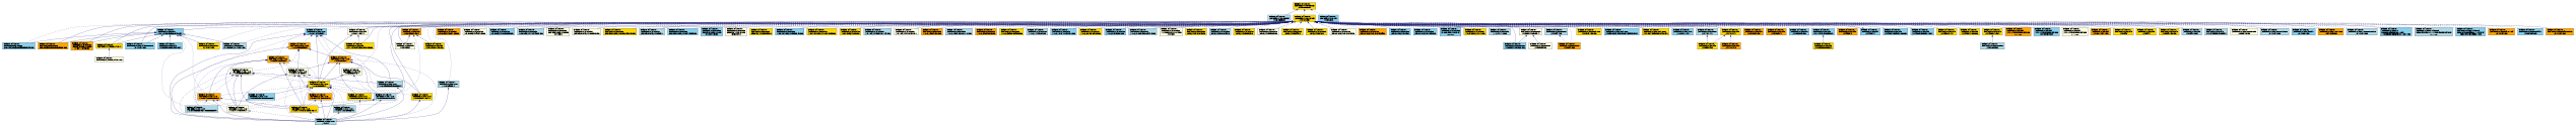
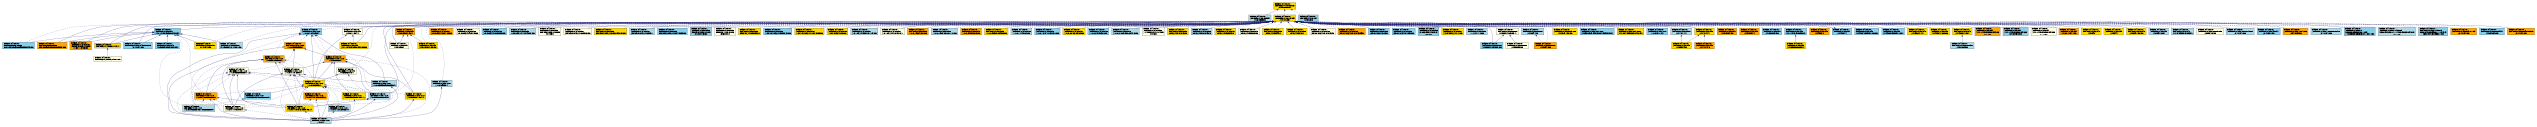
  digraph {
    node [color=black fillcolor=gold fontname=Helvetica fontsize=10 shape=record style=filled]
    edge [color=midnightblue dir=back fontname=Helvetica fontsize=10 labelfontname=Helvetica labelfontsize=10 style=solid]
    n1 [fontcolor=black height=0.2 label="3rdParty/trilinos-nox\l/packages/ml/src/Coarsen\l/ml_amg_genP.h" width=0.4]
    n2 [fillcolor=lightblue height=0.2 label="3rdParty/trilinos-nox\l/packages/ml/src/Coarsen\l/ml_amg_genP.c" width=0.4]
    n3 [height=0.2 label="3rdParty/trilinos-nox\l/packages/ml/src/Include\l/ml_include.h" width=0.4]
    n4 [fillcolor=skyblue height=0.2 label="3rdParty/trilinos-nox\l/packages/ml/src/Main\l/ml_struct.c" width=0.4]
    n5 [fillcolor=skyblue height=0.2 label="3rdParty/trilinos-nox\l/packages/belos/epetra\l/example/PCPG/PCPGEpetraExFile.cpp" width=0.4]
    n6 [fillcolor=orange height=0.2 label="3rdParty/trilinos-nox\l/packages/belos/epetra\l/test/PCPG/test_pcpg_epetraex.cpp" width=0.4]
    n7 [fillcolor=orange height=0.2 label="3rdParty/trilinos-nox\l/packages/ml/examples\l/Advanced/ml_analyze.cpp" width=0.4]
    n8 [fillcolor=lightyellow height=0.2 label="3rdParty/trilinos-nox\l/packages/ml/examples\l/Advanced/ml_filtering.cpp" width=0.4]
    n9 [fillcolor=skyblue height=0.2 label="3rdParty/trilinos-nox\l/packages/ml/examples\l/Advanced/ml_user_aggr.cpp" width=0.4]
    n10 [fillcolor=lightblue height=0.2 label="3rdParty/trilinos-nox\l/packages/ml/examples\l/Advanced/ml_with_ifpack.cpp" width=0.4]
    n11 [fillcolor=lightyellow height=0.2 label="3rdParty/trilinos-nox\l/packages/ml/examples\l/BasicExamples/ml_aztec\l_simple.c" width=0.4]
    n12 [fillcolor=lightyellow height=0.2 label="3rdParty/trilinos-nox\l/packages/ml/examples\l/BasicExamples/ml_operator.cpp" width=0.4]
    n13 [height=0.2 label="3rdParty/trilinos-nox\l/packages/ml/examples\l/BasicExamples/ml_preconditioner.cpp" width=0.4]
    n14 [fillcolor=orange height=0.2 label="3rdParty/trilinos-nox\l/packages/ml/examples\l/BasicExamples/ml_read\l_MatrixMarket.cpp" width=0.4]
    n15 [fillcolor=lightblue height=0.2 label="3rdParty/trilinos-nox\l/packages/ml/examples\l/BasicExamples/ml_readex.c" width=0.4]
    n16 [fillcolor=skyblue height=0.2 label="3rdParty/trilinos-nox\l/packages/ml/examples\l/BasicExamples/ml_scalingtest.cpp" width=0.4]
    n17 [fillcolor=skyblue height=0.2 label="3rdParty/trilinos-nox\l/packages/ml/examples\l/BasicExamples/ml_user\l_smoothing.cpp" width=0.4]
    n18 [fillcolor=lightyellow height=0.2 label="3rdParty/trilinos-nox\l/packages/ml/examples\l/Elasticity/ml_example\l_elasticity.c" width=0.4]
    n19 [height=0.2 label="3rdParty/trilinos-nox\l/packages/ml/examples\l/Elasticity/ml_read_elas.c" width=0.4]
    n20 [fillcolor=skyblue height=0.2 label="3rdParty/trilinos-nox\l/packages/ml/examples\l/MatrixFormats/ml_EpetraVbr.cpp" width=0.4]
    n21 [height=0.2 label="3rdParty/trilinos-nox\l/packages/ml/examples\l/MatrixFormats/ml_MatrixFree.cpp" width=0.4]
    n22 [height=0.2 label="3rdParty/trilinos-nox\l/packages/ml/examples\l/MatrixFree/ml_1D.cpp" width=0.4]
    n23 [fillcolor=lightblue height=0.2 label="3rdParty/trilinos-nox\l/packages/ml/examples\l/Maxwell/ml_read_maxwell.cpp" width=0.4]
    n24 [fillcolor=lightyellow height=0.2 label="3rdParty/trilinos-nox\l/packages/ml/examples\l/Maxwell/ml_simple_max.c" width=0.4]
    n25 [fillcolor=orange height=0.2 label="3rdParty/trilinos-nox\l/packages/ml/examples\l/MLAPI/AdaptiveSA.cpp" width=0.4]
    n26 [fillcolor=lightblue height=0.2 label="3rdParty/trilinos-nox\l/packages/ml/examples\l/MLAPI/AdaptiveSA_SAMIS.cpp" width=0.4]
    n27 [fillcolor=orange height=0.2 label="3rdParty/trilinos-nox\l/packages/ml/examples\l/MLAPI/Blackboard.cpp" width=0.4]
    n28 [height=0.2 label="3rdParty/trilinos-nox\l/packages/ml/examples\l/MLAPI/EpetraInterface.cpp" width=0.4]
    n29 [fillcolor=lightblue height=0.2 label="3rdParty/trilinos-nox\l/packages/ml/examples\l/MLAPI/MultiLevel.cpp" width=0.4]
    n30 [fillcolor=skyblue height=0.2 label="3rdParty/trilinos-nox\l/packages/ml/examples\l/MLAPI/NonSymmetricSA.cpp" width=0.4]
    n31 [height=0.2 label="3rdParty/trilinos-nox\l/packages/ml/examples\l/MLAPI/PowerMethod.cpp" width=0.4]
    n32 [fillcolor=skyblue height=0.2 label="3rdParty/trilinos-nox\l/packages/ml/examples\l/MLAPI/Richardson.cpp" width=0.4]
    n33 [fillcolor=lightblue height=0.2 label="3rdParty/trilinos-nox\l/packages/ml/examples\l/MLAPI/TwoLevelDDAdditive.cpp" width=0.4]
    n34 [fillcolor=lightyellow height=0.2 label="3rdParty/trilinos-nox\l/packages/ml/examples\l/MultipleRHS/ml_multiple\l_rhs.cpp" width=0.4]
    n35 [height=0.2 label="3rdParty/trilinos-nox\l/packages/ml/examples\l/Other/ml_example2d.c" width=0.4]
    n36 [fillcolor=lightblue height=0.2 label="3rdParty/trilinos-nox\l/packages/ml/examples\l/Other/ml_example3d.c" width=0.4]
    n37 [height=0.2 label="3rdParty/trilinos-nox\l/packages/ml/examples\l/Other/ml_read_elas.c" width=0.4]
    n38 [fillcolor=lightyellow height=0.2 label="3rdParty/trilinos-nox\l/packages/ml/examples\l/Other/ml_read_salsa.c" width=0.4]
    n39 [height=0.2 label="3rdParty/trilinos-nox\l/packages/ml/examples\l/Other/ml_readfile.c" width=0.4]
    n40 [height=0.2 label="3rdParty/trilinos-nox\l/packages/ml/examples\l/Other/ml_recirc.c" width=0.4]
    n41 [fillcolor=lightyellow height=0.2 label="3rdParty/trilinos-nox\l/packages/ml/examples\l/StandAlone/ml_example1d.c" width=0.4]
    n42 [fillcolor=orange height=0.2 label="3rdParty/trilinos-nox\l/packages/ml/examples\l/StandAlone/ml_example1dGS.c" width=0.4]
    n43 [fillcolor=skyblue height=0.2 label="3rdParty/trilinos-nox\l/packages/ml/examples\l/StandAlone/mlguide.c" width=0.4]
    n44 [fillcolor=skyblue height=0.2 label="3rdParty/trilinos-nox\l/packages/ml/examples\l/StandAlone/mlguide_par.c" width=0.4]
    n45 [fillcolor=skyblue height=0.2 label="3rdParty/trilinos-nox\l/packages/ml/examples\l/TwoLevelDD/ml_2level\l_DD.cpp" width=0.4]
    n46 [height=0.2 label="3rdParty/trilinos-nox\l/packages/ml/examples\l/Visualization/ml_viz.cpp" width=0.4]
    n47 [fillcolor=lightblue height=0.2 label="3rdParty/trilinos-nox\l/packages/ml/examples\l/XML/ml_XML.cpp" width=0.4]
    n48 [height=0.2 label="3rdParty/trilinos-nox\l/packages/ml/matlab/mlmex.h" width=0.4]
    n49 [fillcolor=lightyellow height=0.2 label="3rdParty/trilinos-nox\l/packages/ml/src/Coarsen\l/ml_agg_min_energy.h" width=0.4]
    n50 [fillcolor=skyblue height=0.2 label="3rdParty/trilinos-nox\l/packages/ml/src/Coarsen\l/ml_agg_min_energy.cpp" width=0.4]
    n51 [fillcolor=orange height=0.2 label="3rdParty/trilinos-nox\l/packages/ml/src/Coarsen\l/ml_qr_fix.cpp" width=0.4]
    n52 [fillcolor=lightblue height=0.2 label="3rdParty/trilinos-nox\l/packages/ml/src/Coarsen\l/ml_qr_fix.hpp" width=0.4]
    n53 [height=0.2 label="3rdParty/trilinos-nox\l/packages/ml/src/LevelWrap\l/ml_LevelWrap.cpp" width=0.4]
    n54 [fillcolor=skyblue height=0.2 label="3rdParty/trilinos-nox\l/packages/ml/src/MatrixFree\l/ml_ElementByElement_SingleElement.h" width=0.4]
    n55 [height=0.2 label="3rdParty/trilinos-nox\l/packages/ml/src/MatrixFree\l/ml_MatrixFreePreconditioner.h" width=0.4]
    n56 [fillcolor=skyblue height=0.2 label="3rdParty/trilinos-nox\l/packages/ml/src/MLAPI\l/MLAPI_Workspace.h" width=0.4]
    n57 [fillcolor=lightblue height=0.2 label="3rdParty/trilinos-nox\l/packages/ml/src/MLAPI\l/MLAPI_Operator_Utils.h" width=0.4]
    n58 [height=0.2 label="3rdParty/trilinos-nox\l/packages/ml/src/MLAPI\l/MLAPI_SerialMatrix.h" width=0.4]
    n59 [fillcolor=lightblue height=0.2 label="3rdParty/trilinos-nox\l/packages/ml/src/MLAPI\l/MLAPI_Gallery.h" width=0.4]
    n60 [fillcolor=skyblue height=0.2 label="3rdParty/trilinos-nox\l/packages/ml/src/MLAPI\l/MLAPI_SAMIS.h" width=0.4]
    n61 [fillcolor=lightblue height=0.2 label="3rdParty/trilinos-nox\l/packages/ml/src/Zoltan\l/ml_viz_xyz.h" width=0.4]
    n62 [height=0.2 label="3rdParty/trilinos-nox\l/packages/ml/src/Utils\l/ml_viz_vtk.h" width=0.4]
    n63 [fillcolor=lightyellow height=0.2 label="3rdParty/trilinos-nox\l/packages/ml/src/Utils\l/ml_amesos.c" width=0.4]
    n64 [fillcolor=orange height=0.2 label="3rdParty/trilinos-nox\l/packages/ml/src/Utils\l/ml_amesos_wrap.h" width=0.4]
    n65 [height=0.2 label="3rdParty/trilinos-nox\l/packages/ml/src/Utils\l/ml_amesos_wrap.cpp" width=0.4]
    n66 [fillcolor=orange height=0.2 label="3rdParty/trilinos-nox\l/packages/ml/src/Utils\l/ml_anasazi.cpp" width=0.4]
    n67 [fillcolor=orange height=0.2 label="3rdParty/trilinos-nox\l/packages/ml/src/Utils\l/ml_anasazi.h" width=0.4]
    n68 [fillcolor=skyblue height=0.2 label="3rdParty/trilinos-nox\l/packages/ml/src/Utils\l/ml_DD_prec.cpp" width=0.4]
    n69 [fillcolor=skyblue height=0.2 label="3rdParty/trilinos-nox\l/packages/ml/src/Utils\l/ml_MultiLevelOperator.h" width=0.4]
    n70 [fillcolor=skyblue height=0.2 label="3rdParty/trilinos-nox\l/packages/ml/src/Utils\l/ml_MultiLevelPreconditioner.h" width=0.4]
    n71 [fillcolor=skyblue height=0.2 label="3rdParty/trilinos-nox\l/packages/ml/test/ValidateParams\l/cxx_main.cpp" width=0.4]
-   n72 [height=0.2 label="3rdParty/trilinos-nox\l/packages/ml/test/Zoltan\l/cxx_main.cpp" width=0.4]
+   n72 [height=0.2 label="3epetra/trilinos-nox\l/packages/ml/test/Zoltan\l/cxx_main.cpp" width=0.4]
    n73 [fillcolor=lightblue height=0.2 label="3rdParty/trilinos-nox\l/packages/ml/test/Zoltan\l_hypergraph/cxx_main.cpp" width=0.4]
    n74 [fillcolor=lightyellow height=0.2 label="3rdParty/trilinos-nox\l/packages/ml/src/Utils\l/ml_epetra_utils.h" width=0.4]
    n75 [fillcolor=orange height=0.2 label="3rdParty/trilinos-nox\l/packages/ml/src/Utils\l/ml_ifpack.c" width=0.4]
    n76 [fillcolor=skyblue height=0.2 label="3rdParty/trilinos-nox\l/packages/ml/src/Utils\l/ml_ifpack.h" width=0.4]
    n77 [fillcolor=skyblue height=0.2 label="3rdParty/trilinos-nox\l/packages/ml/src/Utils\l/ml_ifpack_epetra_wrap.cpp" width=0.4]
    n78 [fillcolor=skyblue height=0.2 label="3rdParty/trilinos-nox\l/packages/ml/src/Utils\l/ml_ifpack_epetra_wrap.h" width=0.4]
    n79 [height=0.2 label="3rdParty/trilinos-nox\l/packages/ml/src/Utils\l/ml_Ifpack_ML.h" width=0.4]
    n80 [height=0.2 label="3rdParty/trilinos-nox\l/packages/ml/src/Utils\l/ml_ifpack_wrap.cpp" width=0.4]
    n81 [height=0.2 label="3rdParty/trilinos-nox\l/packages/ml/src/Utils\l/ml_ifpack_wrap.h" width=0.4]
    n82 [height=0.2 label="3rdParty/trilinos-nox\l/packages/ml/src/Utils\l/ml_MultiLevelPreconditioner.cpp" width=0.4]
    n83 [fillcolor=lightyellow height=0.2 label="3rdParty/trilinos-nox\l/packages/ml/src/Utils\l/ml_RowMatrix.h" width=0.4]
    n84 [fillcolor=orange height=0.2 label="3rdParty/trilinos-nox\l/packages/ml/src/Utils\l/ml_MultiLevelPreconditioner\l_Aux.cpp" width=0.4]
    n85 [fillcolor=skyblue height=0.2 label="3rdParty/trilinos-nox\l/packages/ml/src/Utils\l/ml_MultiLevelPreconditioner\l_Smoothers.cpp" width=0.4]
    n86 [fillcolor=lightyellow height=0.2 label="3rdParty/trilinos-nox\l/packages/ml/src/Utils\l/ml_MultiLevelPreconditioner\l_XML.cpp" width=0.4]
    n87 [fillcolor=orange height=0.2 label="3rdParty/trilinos-nox\l/packages/ml/src/Utils\l/ml_RowMatrix.cpp" width=0.4]
    n88 [height=0.2 label="3rdParty/trilinos-nox\l/packages/ml/src/Utils\l/ml_self.c" width=0.4]
    n89 [height=0.2 label="3rdParty/trilinos-nox\l/packages/ml/src/Utils\l/ml_self.h" width=0.4]
    n90 [height=0.2 label="3rdParty/trilinos-nox\l/packages/ml/src/Utils\l/ml_self_wrap.cpp" width=0.4]
    n91 [fillcolor=lightblue height=0.2 label="3rdParty/trilinos-nox\l/packages/ml/src/Utils\l/ml_self_wrap.h" width=0.4]
    n92 [fillcolor=lightblue height=0.2 label="3rdParty/trilinos-nox\l/packages/ml/src/Utils\l/ml_ValidateParameters.h" width=0.4]
    n93 [fillcolor=lightyellow height=0.2 label="3rdParty/trilinos-nox\l/packages/ml/test/AztecSimple\l/AztecSimple.c" width=0.4]
    n94 [fillcolor=lightblue height=0.2 label="3rdParty/trilinos-nox\l/packages/ml/test/Communicator\l/cxx_main.cpp" width=0.4]
    n95 [fillcolor=skyblue height=0.2 label="3rdParty/trilinos-nox\l/packages/ml/test/GradDiv\l/cxx_main.cpp" width=0.4]
    n96 [fillcolor=orange height=0.2 label="3rdParty/trilinos-nox\l/packages/ml/test/MatrixFree\l/MatrixFree.cpp" width=0.4]
    n97 [fillcolor=lightblue height=0.2 label="3rdParty/trilinos-nox\l/packages/ml/test/METISCoarsening\l/cxx_main.cpp" width=0.4]
    n98 [fillcolor=skyblue height=0.2 label="3rdParty/trilinos-nox\l/packages/ml/test/ML\l_Operator2Epetra_RowMatrix\l/ML_Operator2Epetra_RowMatrix.cpp" width=0.4]
    n99 [fillcolor=lightblue height=0.2 label="3rdParty/trilinos-nox\l/packages/ml/test/MultiLevel\lPreconditioner_Aux/MultiLevelPreconditioner\l_Aux.cpp" width=0.4]
    n100 [fillcolor=skyblue height=0.2 label="3rdParty/trilinos-nox\l/packages/ml/test/MultiLevel\lPreconditioner_GetRow/MultiLevel\lPreconditioner_GetRow.cpp" width=0.4]
    n101 [fillcolor=orange height=0.2 label="3rdParty/trilinos-nox\l/packages/ml/test/RefMaxwell\l/cxx_main.cpp" width=0.4]
    n102 [fillcolor=skyblue height=0.2 label="3rdParty/trilinos-nox\l/packages/ml/test/Scalability\l/ml_periodic.cpp" width=0.4]
    n103 [fillcolor=orange height=0.2 label="3rdParty/trilinos-nox\l/packages/ml/test/SelfSmoother\l/cxx_main.cpp" width=0.4]
    n104 [fillcolor=lightyellow height=0.2 label="3rdParty/trilinos-nox\l/packages/ml/matlab/mlmex.cpp" width=0.4]
    n105 [fillcolor=lightyellow height=0.2 label="3rdParty/trilinos-nox\l/packages/ml/src/Coarsen\l/ml_agg_genP.c" width=0.4]
    n106 [fillcolor=lightblue height=0.2 label="3rdParty/trilinos-nox\l/packages/ml/src/MLAPI\l/MLAPI.h" width=0.4]
    n107 [fillcolor=orange height=0.2 label="3rdParty/trilinos-nox\l/packages/ml/src/MLAPI\l/MLAPI_BaseObject.h" width=0.4]
    n108 [fillcolor=orange height=0.2 label="3rdParty/trilinos-nox\l/packages/ml/src/MLAPI\l/MLAPI_Space.h" width=0.4]
    n109 [height=0.2 label="3rdParty/trilinos-nox\l/packages/ml/src/MLAPI\l/MLAPI_MultiLevelAdaptiveSA.h" width=0.4]
    n110 [height=0.2 label="3rdParty/trilinos-nox\l/packages/ml/src/MLAPI\l/MLAPI_Operator.h" width=0.4]
    n111 [fillcolor=lightyellow height=0.2 label="3rdParty/trilinos-nox\l/packages/ml/src/MLAPI\l/MLAPI_MultiLevelSA.h" width=0.4]
    n112 [fillcolor=lightblue height=0.2 label="3rdParty/trilinos-nox\l/packages/ml/src/MLAPI\l/MLAPI_EpetraBaseOperator.h" width=0.4]
    n113 [fillcolor=orange height=0.2 label="3rdParty/trilinos-nox\l/packages/ml/src/MLAPI\l/MLAPI_TimeObject.h" width=0.4]
    n114 [height=0.2 label="3rdParty/trilinos-nox\l/packages/ml/src/Utils\l/ml_agg_info.c" width=0.4]
    n115 [fillcolor=orange height=0.2 label="3rdParty/trilinos-nox\l/packages/ml/src/Utils\l/ml_viz_vtk.c" width=0.4]
    n116 [height=0.2 label="3rdParty/trilinos-nox\l/packages/ml/src/Utils\l/ml_epetra_operator.h" width=0.4]
    n117 [fillcolor=orange height=0.2 label="3rdParty/trilinos-nox\l/packages/ml/src/MLAPI\l/MLAPI_InverseOperator.h" width=0.4]
    n118 [fillcolor=lightblue height=0.2 label="3rdParty/trilinos-nox\l/packages/ml/src/MLAPI\l/MLAPI_LoadBalanceInverseOperator.h" width=0.4]
    n119 [fillcolor=skyblue height=0.2 label="3rdParty/trilinos-nox\l/packages/ml/src/Utils\l/ml_epetra_preconditioner.h" width=0.4]
    n120 [fillcolor=lightblue height=0.2 label="3rdParty/trilinos-nox\l/packages/ml/src/Smoother\l/ml_smoother.c" width=0.4]
    n121 [fillcolor=lightyellow height=0.2 label="3rdParty/trilinos-nox\l/packages/ml/src/MLAPI\l/MLAPI_MultiVector.h" width=0.4]
    n122 [fillcolor=lightyellow height=0.2 label="3rdParty/trilinos-nox\l/packages/ml/src/MLAPI\l/MLAPI_BaseOperator.h" width=0.4]
    n123 [height=0.2 label="3rdParty/trilinos-nox\l/packages/ml/src/MLAPI\l/MLAPI_DistributedMatrix.h" width=0.4]
    n124 [fillcolor=lightblue height=0.2 label="3rdParty/trilinos-nox\l/packages/ml/src/MLAPI\l/MLAPI_MATLABStream.h" width=0.4]
    n125 [fillcolor=skyblue height=0.2 label="3rdParty/trilinos-nox\l/packages/ml/src/MLAPI\l/MLAPI_LoadBalanceOperator.h" width=0.4]
    n126 [fillcolor=orange height=0.2 label="3rdParty/trilinos-nox\l/packages/ml/src/MLAPI\l/MLAPI_MultiVector_Utils.h" width=0.4]
    n1 -> n2
    n1 -> n3 [style=dashed]
    n1 -> n4 [style=dashed]
    n3 -> n5 [style=dashed]
    n3 -> n6
    n3 -> n7 [style=dashed]
    n3 -> n8 [style=dashed]
    n3 -> n9
    n3 -> n10
    n3 -> n11 [style=dashed]
    n3 -> n12
    n3 -> n13 [style=dashed]
    n3 -> n14
    n3 -> n15
    n3 -> n16 [style=dashed]
    n3 -> n17 [style=dashed]
    n3 -> n18 [style=dashed]
    n3 -> n19 [style=dashed]
    n3 -> n20
    n3 -> n21 [style=dashed]
    n3 -> n22
    n3 -> n23 [style=dashed]
    n3 -> n24
    n3 -> n25
    n3 -> n26 [style=dashed]
    n3 -> n27 [style=dashed]
    n3 -> n28
    n3 -> n29 [style=dashed]
    n3 -> n30
    n3 -> n31
    n3 -> n32
    n3 -> n33
    n3 -> n34
    n3 -> n35 [style=dashed]
    n3 -> n36
    n3 -> n37 [style=dashed]
    n3 -> n38
    n3 -> n39 [style=dashed]
    n3 -> n40
    n3 -> n41
    n3 -> n42 [style=dashed]
    n3 -> n43
    n3 -> n44 [style=dashed]
    n3 -> n45 [style=dashed]
    n3 -> n46
    n3 -> n47 [style=dashed]
    n3 -> n48
    n3 -> n49 [style=dashed]
    n3 -> n50
    n3 -> n51 [style=dashed]
    n3 -> n52 [style=dashed]
    n3 -> n53 [style=dashed]
    n3 -> n54 [style=dashed]
    n3 -> n55
    n3 -> n56 [style=dashed]
    n3 -> n57
    n3 -> n58
    n3 -> n59 [style=dashed]
    n3 -> n60 [style=dashed]
    n3 -> n61 [style=dashed]
    n3 -> n62
    n3 -> n63
    n3 -> n64
    n3 -> n65 [style=dashed]
    n3 -> n66 [style=dashed]
    n3 -> n67 [style=dashed]
    n3 -> n68 [style=dashed]
    n3 -> n69 [style=dashed]
    n3 -> n70
    n3 -> n71
    n3 -> n72 [style=dashed]
    n3 -> n73 [style=dashed]
    n3 -> n74 [style=dashed]
    n3 -> n75 [style=dashed]
    n3 -> n76
    n3 -> n77
    n3 -> n78
    n3 -> n79
    n3 -> n80
    n3 -> n81 [style=dashed]
    n3 -> n82
    n3 -> n83
    n3 -> n84
    n3 -> n85
    n3 -> n86 [style=dashed]
    n3 -> n87 [style=dashed]
    n3 -> n88
    n3 -> n89 [style=dashed]
    n3 -> n90
    n3 -> n91
    n3 -> n92 [style=dashed]
    n3 -> n93 [style=dashed]
    n3 -> n94
    n3 -> n95 [style=dashed]
    n3 -> n96
    n3 -> n97 [style=dashed]
    n3 -> n98
    n3 -> n99 [style=dashed]
    n3 -> n100 [style=dashed]
    n3 -> n101 [style=dashed]
    n3 -> n102 [style=dashed]
    n3 -> n103
    n48 -> n104
    n49 -> n50
    n49 -> n105
    n52 -> n51 [style=dashed]
    n56 -> n106
    n56 -> n107 [style=dashed]
    n56 -> n108 [style=dashed]
    n56 -> n109 [style=dashed]
    n56 -> n110
    n56 -> n111 [style=dashed]
    n56 -> n112
    n56 -> n113 [style=dashed]
    n57 -> n106
    n57 -> n109
    n57 -> n111 [style=dashed]
    n58 -> n106
    n59 -> n106
    n61 -> n114
    n62 -> n114
    n62 -> n115 [style=dashed]
    n64 -> n57 [style=dashed]
    n64 -> n63
    n64 -> n65
    n69 -> n116
    n70 -> n5
    n70 -> n6
    n70 -> n14
    n70 -> n48
    n70 -> n71
    n70 -> n72
    n70 -> n73
    n70 -> n117 [style=dashed]
    n70 -> n118 [style=dashed]
    n70 -> n119
    n74 -> n57 [style=dashed]
    n74 -> n110
    n76 -> n3 [style=dashed]
    n81 -> n120
    n83 -> n82
    n83 -> n110
    n107 -> n106
    n107 -> n108
    n107 -> n121
    n107 -> n122 [style=dashed]
    n108 -> n57
    n108 -> n58
    n108 -> n106 [style=dashed]
    n108 -> n110
    n108 -> n121
    n108 -> n123
    n109 -> n106 [style=dashed]
    n110 -> n57 [style=dashed]
    n110 -> n58 [style=dashed]
    n110 -> n106
    n110 -> n109
    n110 -> n111 [style=dashed]
    n110 -> n117 [style=dashed]
    n110 -> n123 [style=dashed]
    n110 -> n124 [style=dashed]
    n110 -> n125
    n111 -> n106 [style=dashed]
    n112 -> n106
    n113 -> n109
    n113 -> n110 [style=dashed]
    n113 -> n111
    n113 -> n117
    n113 -> n118 [style=dashed]
    n113 -> n121 [style=dashed]
    n117 -> n106
    n117 -> n109
    n117 -> n111 [style=dashed]
    n117 -> n118 [style=dashed]
    n121 -> n57 [style=dashed]
    n121 -> n106 [style=dashed]
    n121 -> n109 [style=dashed]
    n121 -> n110
    n121 -> n111
    n121 -> n126
    n122 -> n106 [style=dashed]
    n122 -> n109
    n122 -> n110 [style=dashed]
    n122 -> n111
    n122 -> n112
    n122 -> n117 [style=dashed]
    n122 -> n118 [style=dashed]
    n123 -> n106 [style=dashed]
    n124 -> n106 [style=dashed]
    n125 -> n118 [style=dashed]
    n126 -> n106
    n126 -> n109 [style=dashed]
  }
